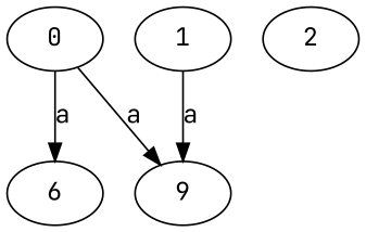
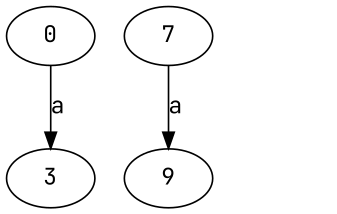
  strict digraph {
    fontname="JetBrains Mono"
    node [fontname="JetBrains Mono"]
    edge [fontname="JetBrains Mono"]
    0
-   3 [label=6]
+   3
    n3 [label=9]
-   1
-   2
+   1 [label=7]
    0 -> 3 [label=a]
-   0 -> n3 [label=a]
    1 -> n3 [label=a]
  }
